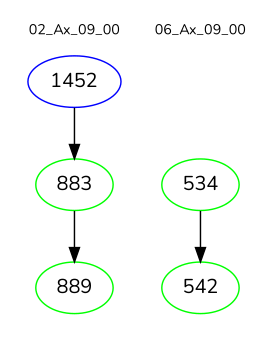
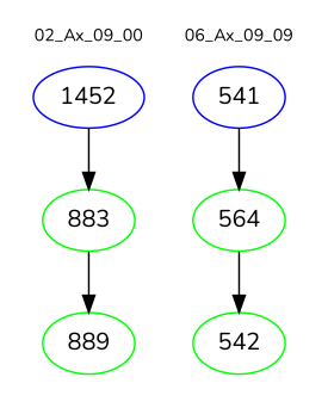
  digraph {
    fontname=Nunito
    node [color=green fontname=Nunito]
    edge [color=black fontname=Nunito]
    n1 [color=blue label=1452]
    n2 [label=883]
    n3 [label=889]
-   n5 [label=534]
+   n4 [color=blue label=541]
+   n5 [label=564]
    n6 [label=542]
    subgraph cluster_1 {
      color=white
      fontsize=10
      label="02_Ax_09_00"
      n1
      n2
      n3
    }
    subgraph cluster_2 {
      color=white
      fontsize=10
-     label="06_Ax_09_00"
+     label="06_Ax_09_09"
+     n4
      n5
      n6
    }
    n1 -> n2
    n2 -> n3
+   n4 -> n5
    n5 -> n6
  }
